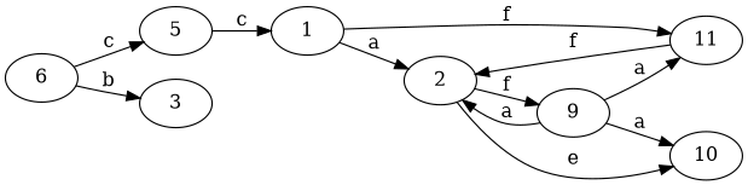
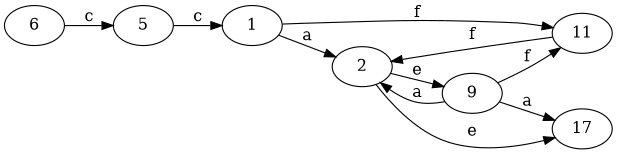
  strict digraph {
    rankdir=LR
    1
    2
    11
    9
-   10
+   10 [label=17]
    5
    n7 [label=6]
-   3
    1 -> 2 [label=a]
    1 -> 11 [label=f]
-   2 -> 9 [label=f]
+   2 -> 9 [label=e]
    2 -> 10 [label=e]
    11 -> 2 [label=f]
    9 -> 2 [label=a]
-   9 -> 11 [label=a]
+   9 -> 11 [label=f]
    9 -> 10 [label=a]
    5 -> 1 [label=c]
    n7 -> 5 [label=c]
-   n7 -> 3 [label=b]
  }
